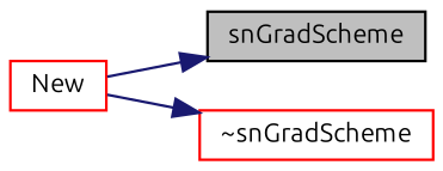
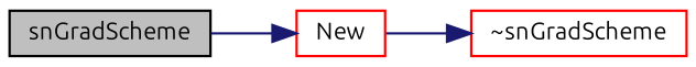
  digraph {
    fontname=Ubuntu
    rankdir=LR
    node [color=red fontname=Ubuntu fontsize=10 shape=record]
    edge [color=midnightblue fontname=Ubuntu fontsize=10 labelfontname=Helvetica labelfontsize=10 style=solid]
    n1 [color=black fillcolor=grey75 fontcolor=black height=0.2 label=snGradScheme style=filled width=0.4]
    n2 [height=0.2 label=New width=0.4]
    n3 [height=0.2 label="~snGradScheme" width=0.4]
-   n2 -> n1
+   n1 -> n2
    n2 -> n3
  }
